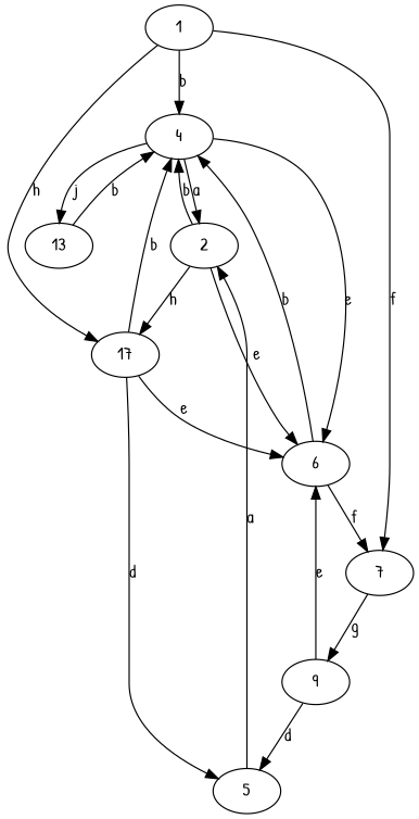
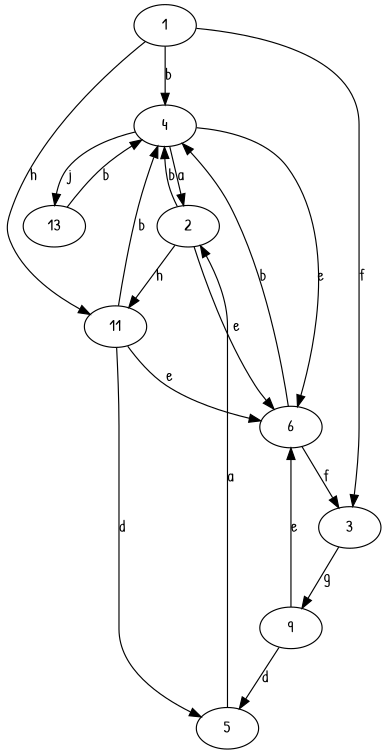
  strict digraph {
    fontname="Patrick Hand"
    node [fontname="Patrick Hand"]
    edge [fontname="Patrick Hand"]
    1
    4
-   7
-   11 [label=17]
+   7 [label=3]
+   11
    2
    6
    13
    9
    5
    1 -> 4 [label=b]
    1 -> 7 [label=f]
    1 -> 11 [label=h]
    4 -> 2 [label=a]
    4 -> 6 [label=e]
    4 -> 13 [label=j]
    7 -> 9 [label=g]
    11 -> 4 [label=b]
    11 -> 6 [label=e]
    11 -> 5 [label=d]
    2 -> 4 [label=b]
    2 -> 11 [label=h]
    2 -> 6 [label=e]
    6 -> 4 [label=b]
    6 -> 7 [label=f]
    13 -> 4 [label=b]
    9 -> 6 [label=e]
    9 -> 5 [label=d]
    5 -> 2 [label=a]
  }
